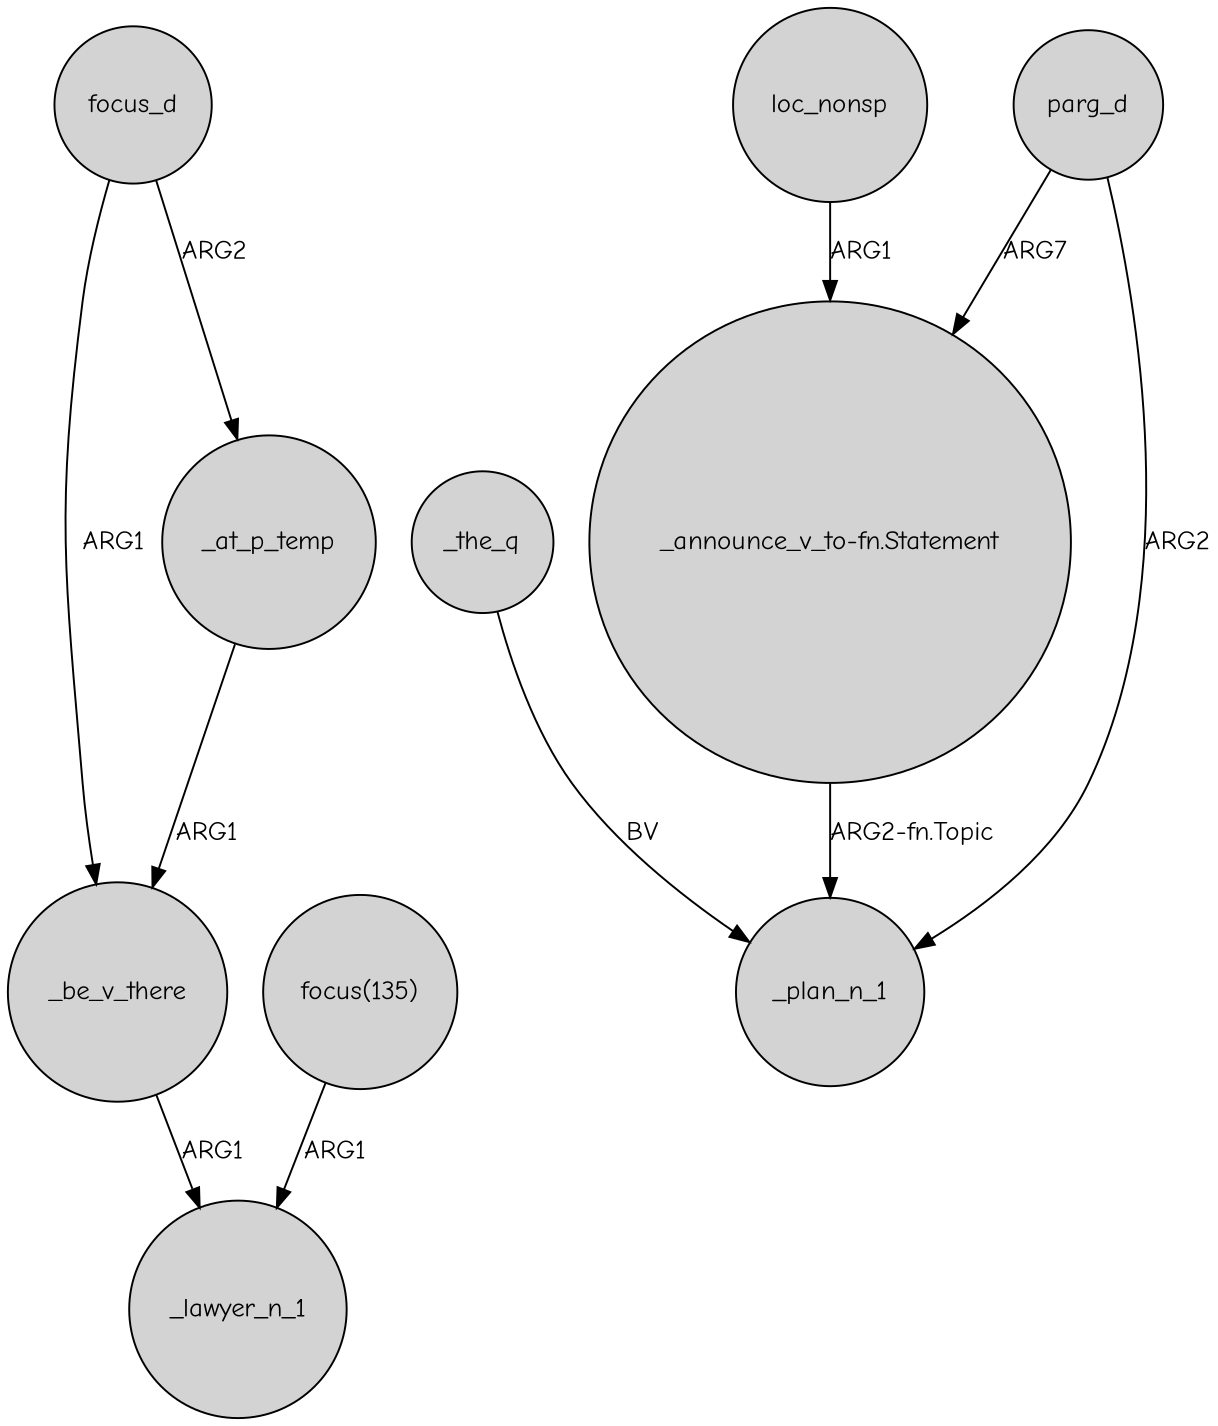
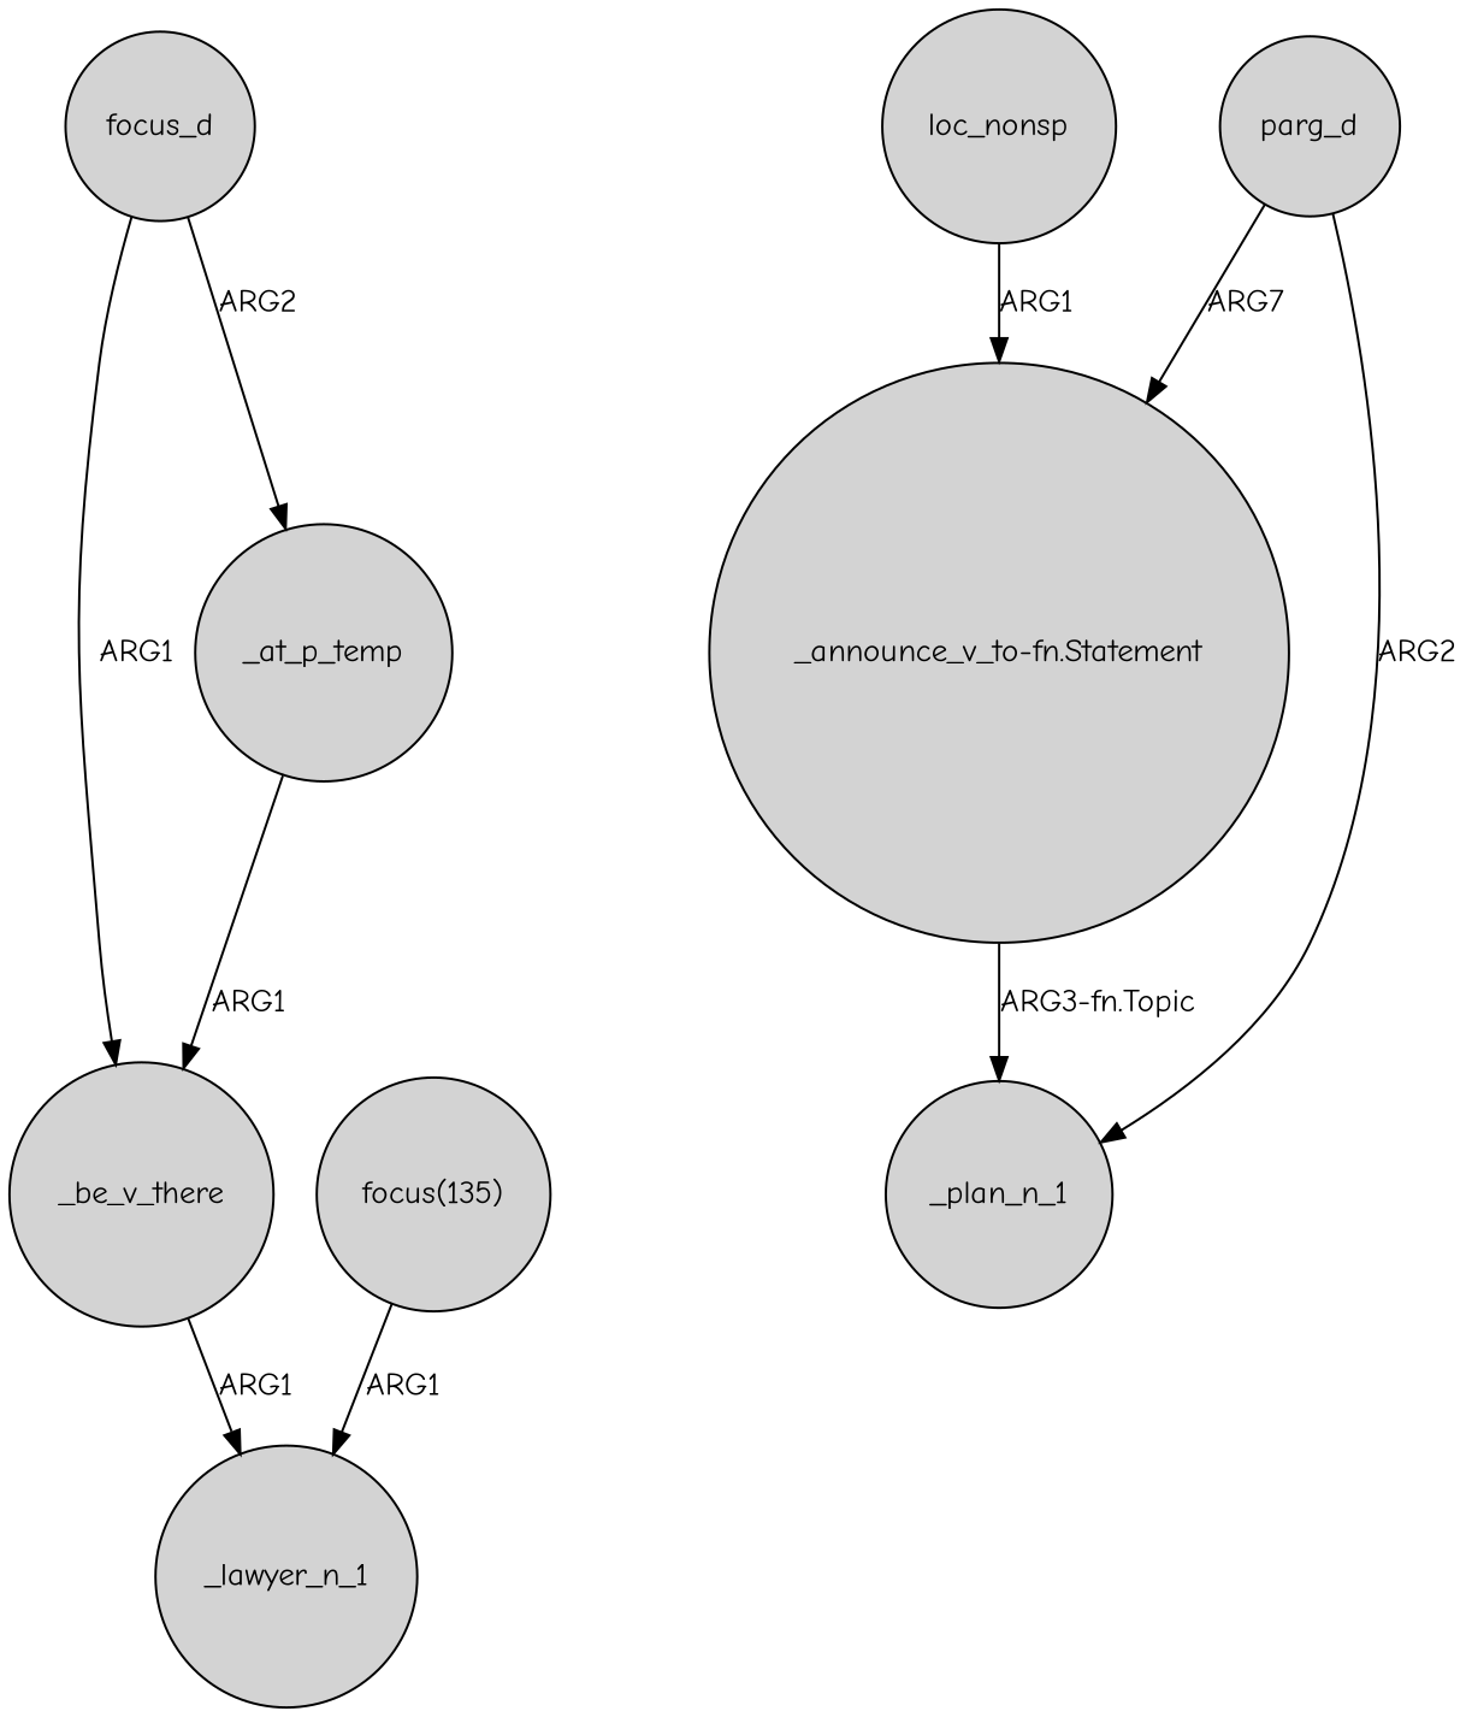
  digraph {
    fontname="Comic Neue"
    node [fontname="Comic Neue" shape=circle style=filled]
    edge [fontname="Comic Neue"]
    focus_d
    _be_v_there
    _at_p_temp
    _lawyer_n_1
-   _the_q
    _plan_n_1
    loc_nonsp
    "_announce_v_to-fn.Statement"
    parg_d
    n10 [label="focus(135)"]
    focus_d -> _be_v_there [label=ARG1]
    focus_d -> _at_p_temp [label=ARG2]
    _be_v_there -> _lawyer_n_1 [label=ARG1]
    _at_p_temp -> _be_v_there [label=ARG1]
-   _the_q -> _plan_n_1 [label=BV]
    loc_nonsp -> "_announce_v_to-fn.Statement" [label=ARG1]
-   "_announce_v_to-fn.Statement" -> _plan_n_1 [label="ARG2-fn.Topic"]
+   "_announce_v_to-fn.Statement" -> _plan_n_1 [label="ARG3-fn.Topic"]
    parg_d -> _plan_n_1 [label=ARG2]
    parg_d -> "_announce_v_to-fn.Statement" [label=ARG7]
    n10 -> _lawyer_n_1 [label=ARG1]
  }
